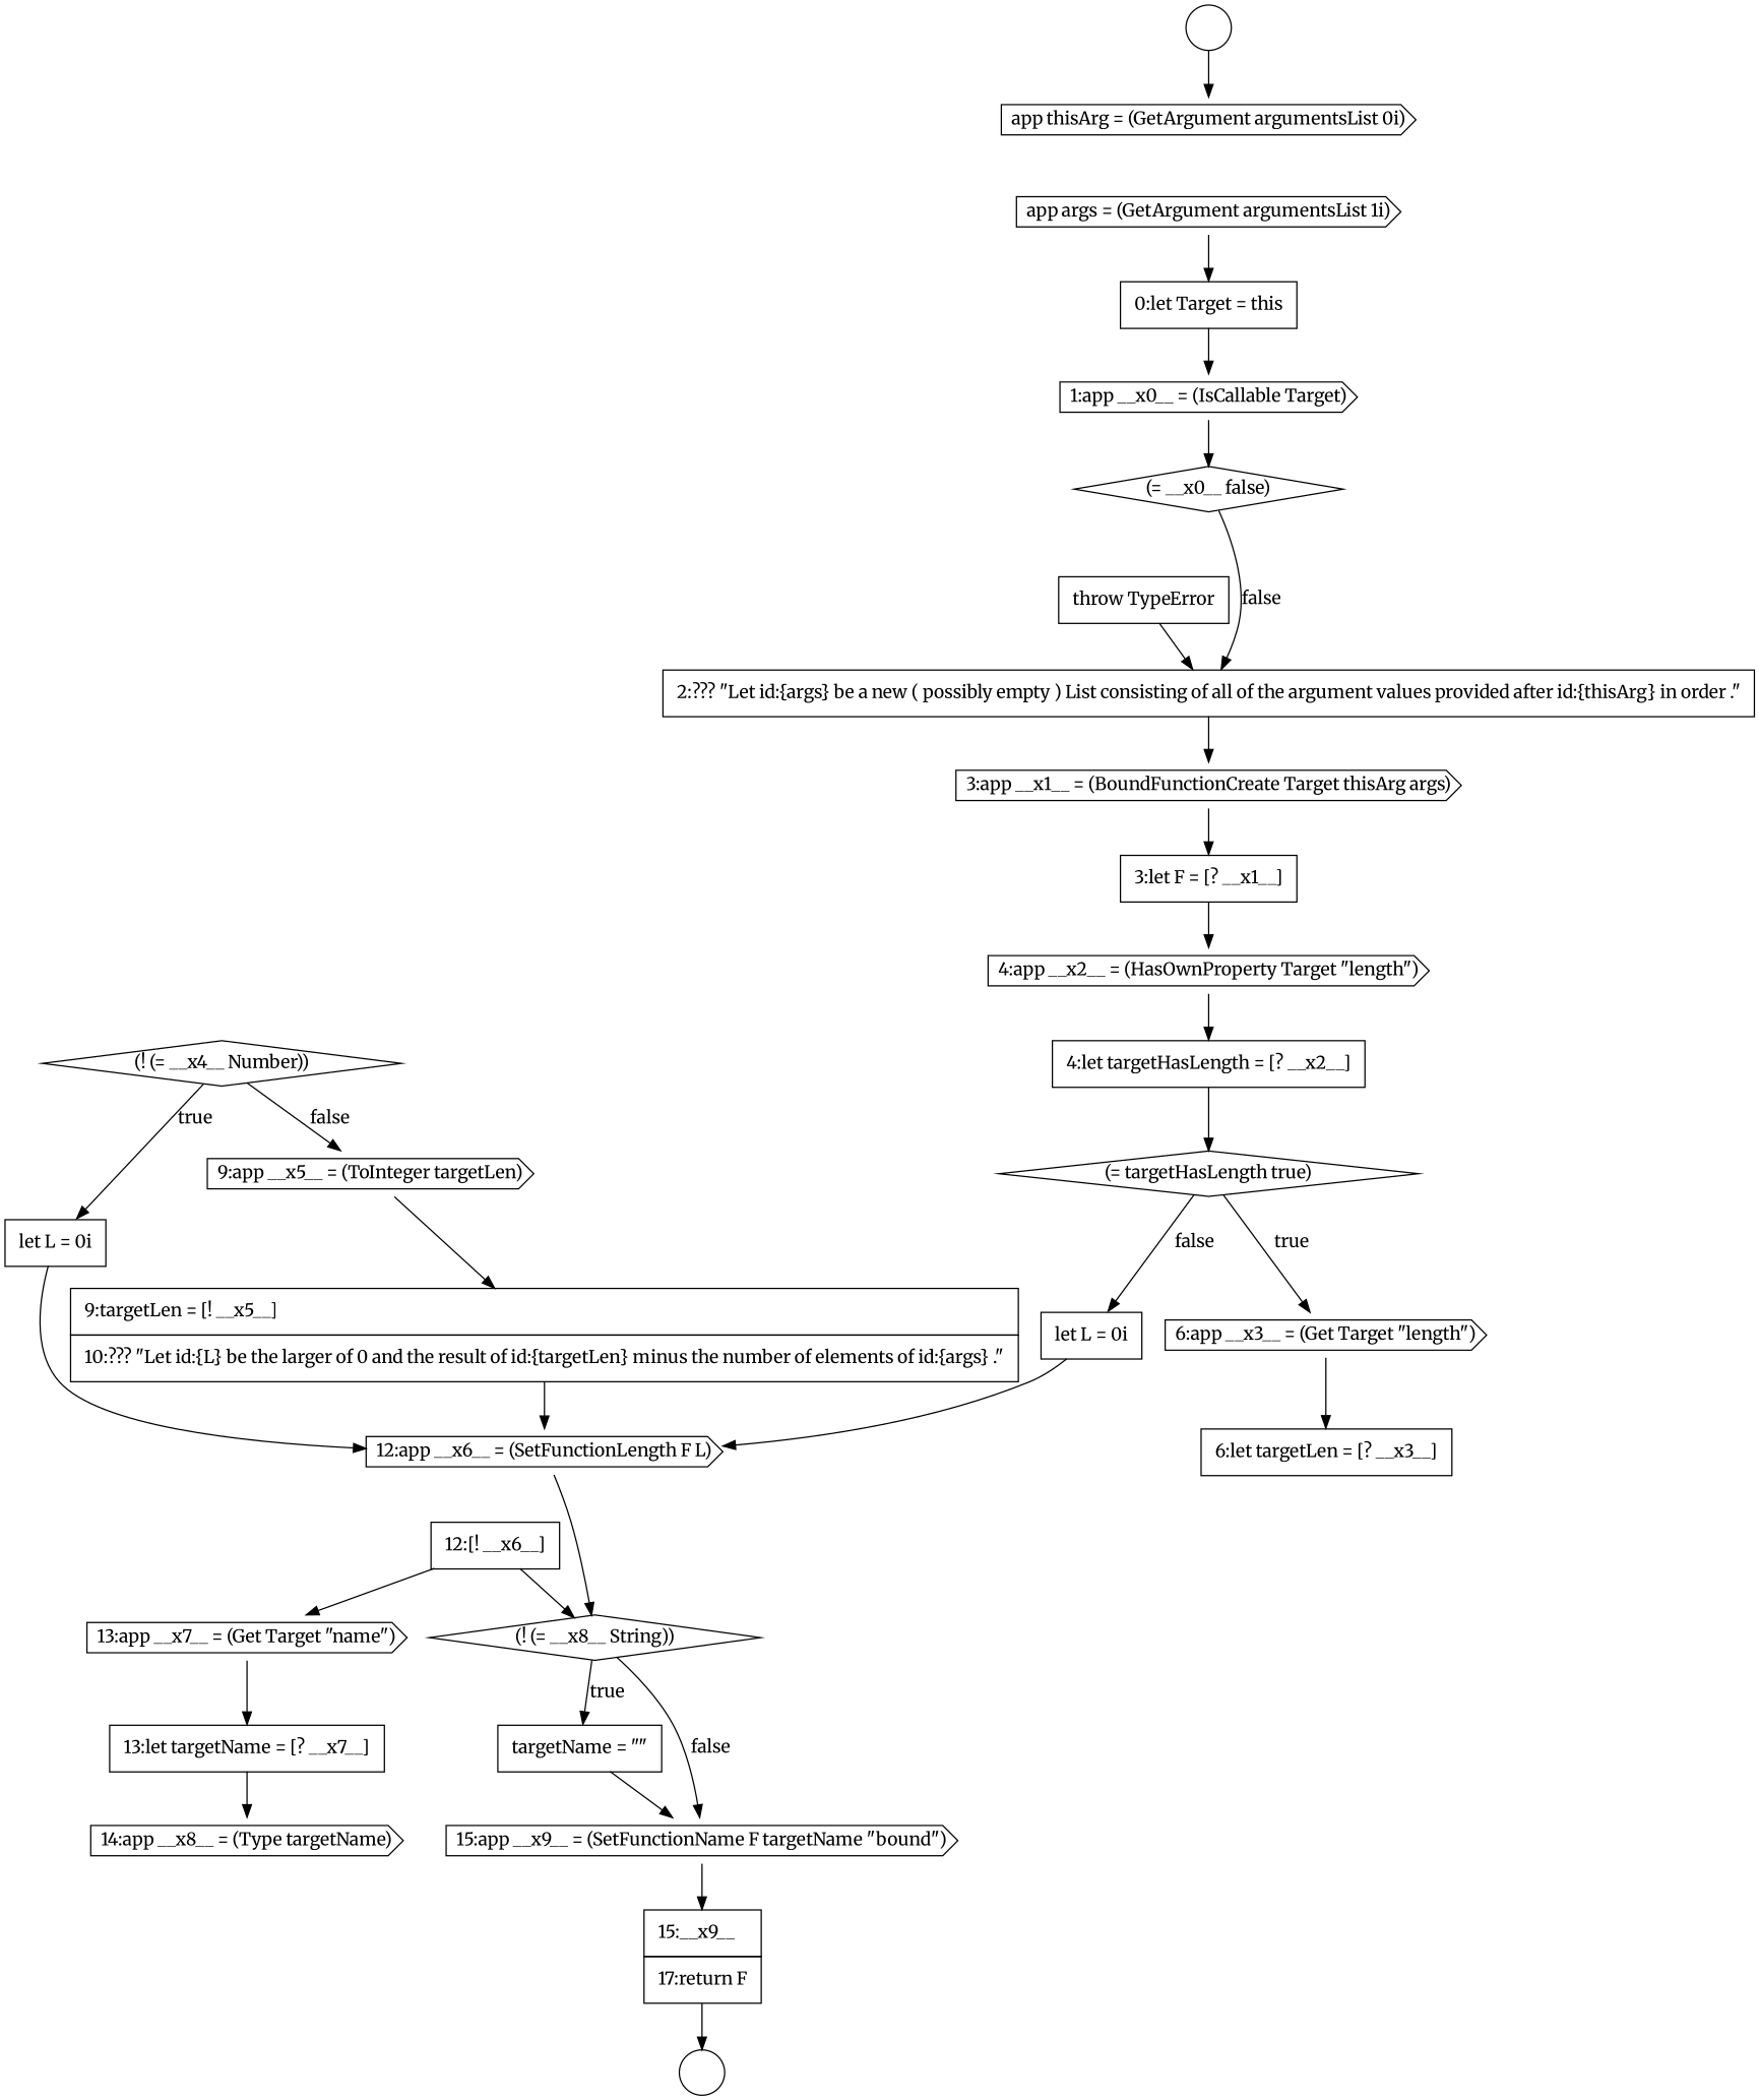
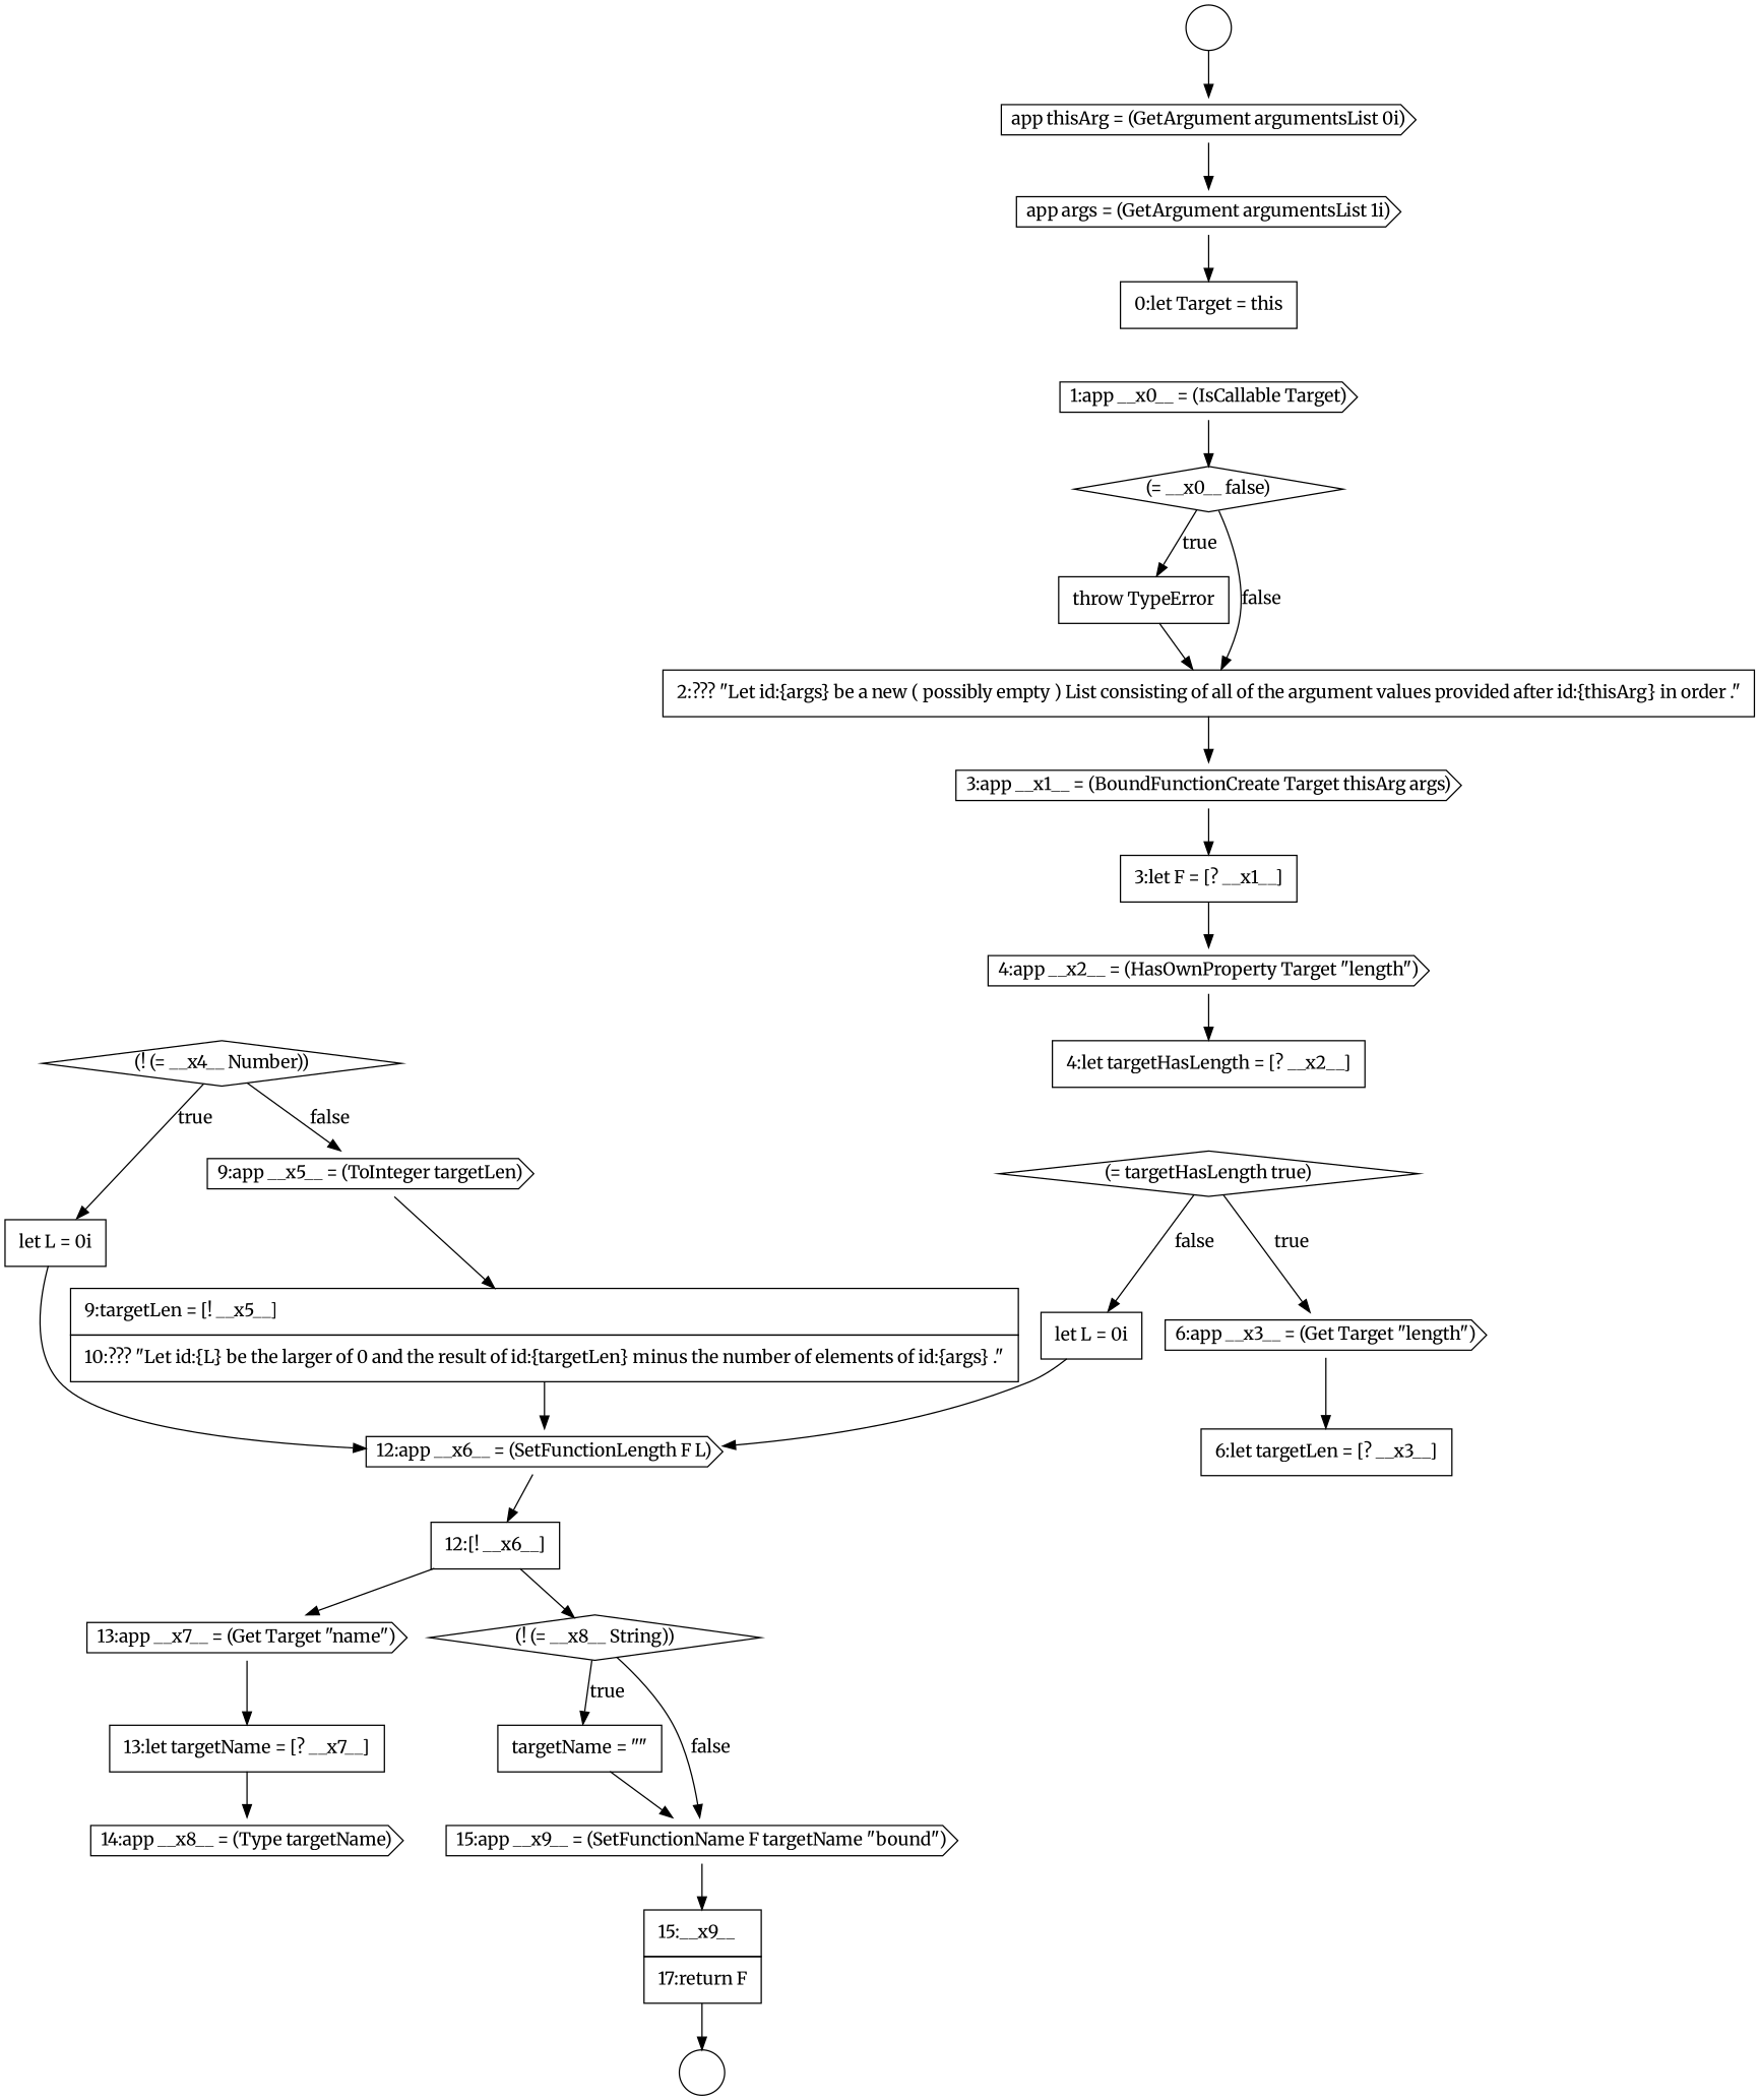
  digraph {
    fontname=Merriweather
    node [color=black fillcolor=white fontname=Merriweather shape=none style=filled]
    edge [color=black fontname=Merriweather]
    n1 [label=<<font color="black">app args = (GetArgument argumentsList 1i)</font>> shape=cds]
    n2 [label=<<font color="black">     <table border="0" cellborder="1" cellspacing="0" cellpadding="10">       <tr><td align="left">0:let Target = this</td></tr>     </table>   </font>> margin=0]
    n3 [label=<<font color="black">1:app __x0__ = (IsCallable Target)</font>> shape=cds]
    n4 [label=<<font color="black">13:app __x7__ = (Get Target &quot;name&quot;)</font>> shape=cds]
    n5 [label=<<font color="black">     <table border="0" cellborder="1" cellspacing="0" cellpadding="10">       <tr><td align="left">13:let targetName = [? __x7__]</td></tr>     </table>   </font>> margin=0]
    n6 [label=<<font color="black">14:app __x8__ = (Type targetName)</font>> shape=cds]
    n7 [label=<<font color="black">     <table border="0" cellborder="1" cellspacing="0" cellpadding="10">       <tr><td align="left">throw TypeError</td></tr>     </table>   </font>> margin=0]
    n8 [label=<<font color="black">     <table border="0" cellborder="1" cellspacing="0" cellpadding="10">       <tr><td align="left">2:??? &quot;Let id:{args} be a new ( possibly empty ) List consisting of all of the argument values provided after id:{thisArg} in order .&quot;</td></tr>     </table>   </font>> margin=0]
    n9 [label=<<font color="black">3:app __x1__ = (BoundFunctionCreate Target thisArg args)</font>> shape=cds]
    n10 [label=<<font color="black">6:app __x3__ = (Get Target &quot;length&quot;)</font>> shape=cds]
    n11 [label=<<font color="black">     <table border="0" cellborder="1" cellspacing="0" cellpadding="10">       <tr><td align="left">6:let targetLen = [? __x3__]</td></tr>     </table>   </font>> margin=0]
    n12 [label=" " shape=circle]
    n13 [label=<<font color="black">app thisArg = (GetArgument argumentsList 0i)</font>> shape=cds]
    n14 [label=" " shape=circle]
    n15 [label=<<font color="black">(! (= __x4__ Number))</font>> shape=diamond]
    n16 [label=<<font color="black">     <table border="0" cellborder="1" cellspacing="0" cellpadding="10">       <tr><td align="left">let L = 0i</td></tr>     </table>   </font>> margin=0]
    n17 [label=<<font color="black">9:app __x5__ = (ToInteger targetLen)</font>> shape=cds]
    n18 [label=<<font color="black">     <table border="0" cellborder="1" cellspacing="0" cellpadding="10">       <tr><td align="left">3:let F = [? __x1__]</td></tr>     </table>   </font>> margin=0]
    n19 [label=<<font color="black">4:app __x2__ = (HasOwnProperty Target &quot;length&quot;)</font>> shape=cds]
    n20 [label=<<font color="black">12:app __x6__ = (SetFunctionLength F L)</font>> shape=cds]
    n21 [label=<<font color="black">     <table border="0" cellborder="1" cellspacing="0" cellpadding="10">       <tr><td align="left">12:[! __x6__]</td></tr>     </table>   </font>> margin=0]
    n22 [label=<<font color="black">(! (= __x8__ String))</font>> shape=diamond]
    n23 [label=<<font color="black">(= __x0__ false)</font>> shape=diamond]
    n24 [label=<<font color="black">     <table border="0" cellborder="1" cellspacing="0" cellpadding="10">       <tr><td align="left">targetName = &quot;&quot;</td></tr>     </table>   </font>> margin=0]
    n25 [label=<<font color="black">15:app __x9__ = (SetFunctionName F targetName &quot;bound&quot;)</font>> shape=cds]
    n26 [label=<<font color="black">     <table border="0" cellborder="1" cellspacing="0" cellpadding="10">       <tr><td align="left">4:let targetHasLength = [? __x2__]</td></tr>     </table>   </font>> margin=0]
    n27 [label=<<font color="black">(= targetHasLength true)</font>> shape=diamond]
    n28 [label=<<font color="black">     <table border="0" cellborder="1" cellspacing="0" cellpadding="10">       <tr><td align="left">let L = 0i</td></tr>     </table>   </font>> margin=0]
    n29 [label=<<font color="black">     <table border="0" cellborder="1" cellspacing="0" cellpadding="10">       <tr><td align="left">9:targetLen = [! __x5__]</td></tr>       <tr><td align="left">10:??? &quot;Let id:{L} be the larger of 0 and the result of id:{targetLen} minus the number of elements of id:{args} .&quot;</td></tr>     </table>   </font>> margin=0]
    n30 [label=<<font color="black">     <table border="0" cellborder="1" cellspacing="0" cellpadding="10">       <tr><td align="left">15:__x9__</td></tr>       <tr><td align="left">17:return F</td></tr>     </table>   </font>> margin=0]
    n1 -> n2
-   n2 -> n3
    n3 -> n23
    n4 -> n5
    n5 -> n6
    n7 -> n8
    n8 -> n9
    n9 -> n18
    n10 -> n11
    n12 -> n13
+   n13 -> n1
    n15 -> n16 [label=<<font color="black">true</font>>]
    n15 -> n17 [label=<<font color="black">false</font>>]
    n16 -> n20
    n17 -> n29
    n18 -> n19
    n19 -> n26
-   n20 -> n22
+   n20 -> n21
    n21 -> n4
    n21 -> n22
    n22 -> n24 [label=<<font color="black">true</font>>]
    n22 -> n25 [label=<<font color="black">false</font>>]
+   n23 -> n7 [label=<<font color="black">true</font>>]
    n23 -> n8 [label=<<font color="black">false</font>>]
    n24 -> n25
    n25 -> n30
-   n26 -> n27
    n27 -> n10 [label=<<font color="black">true</font>>]
    n27 -> n28 [label=<<font color="black">false</font>>]
    n28 -> n20
    n29 -> n20
    n30 -> n14
  }
